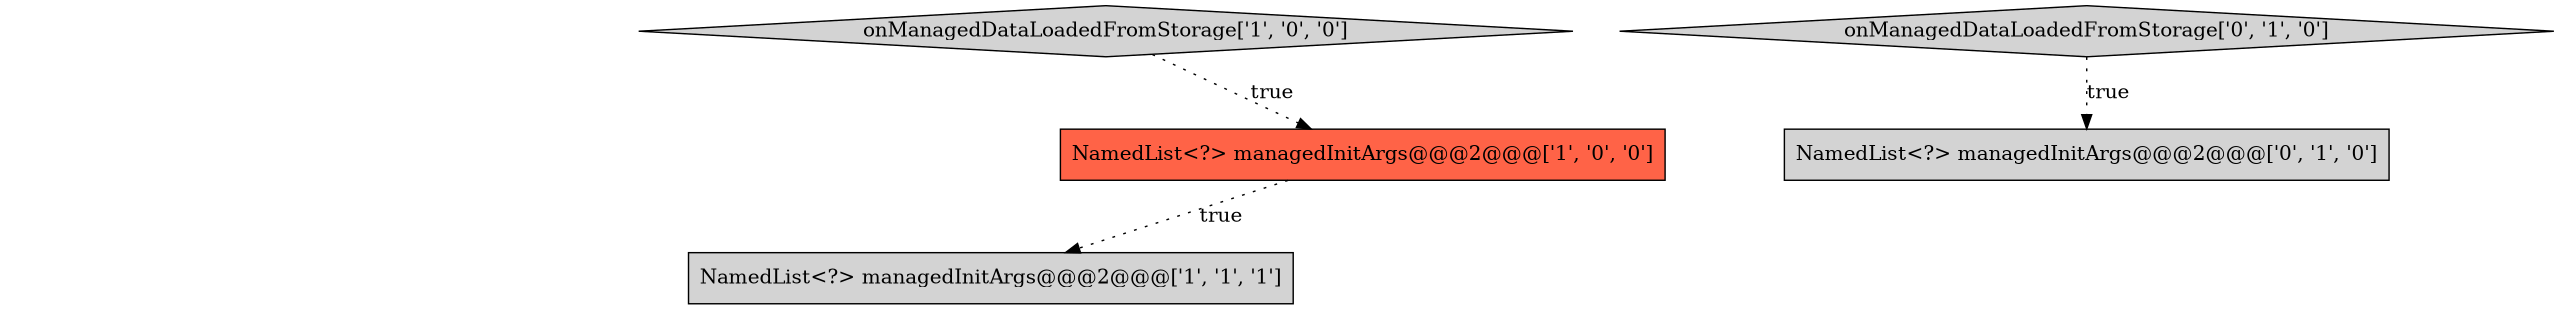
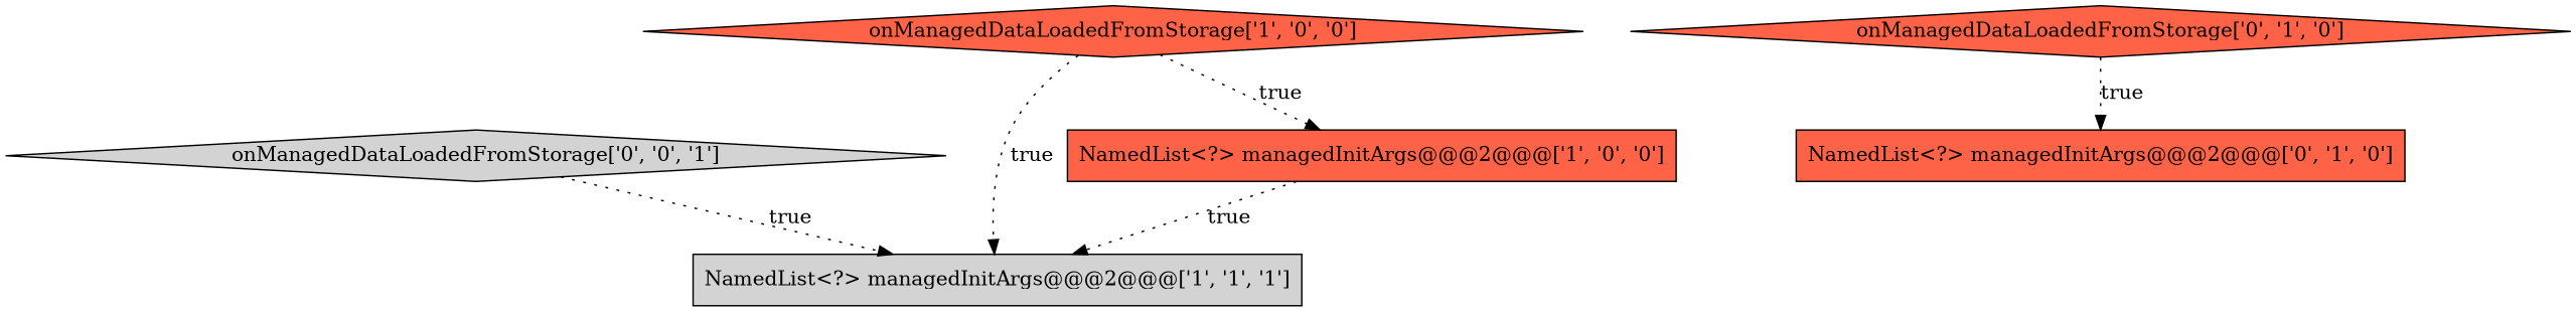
  digraph {
    node [fillcolor=lightgray shape=diamond style=filled]
    edge [style=dotted]
+   n1 [label="onManagedDataLoadedFromStorage['0', '0', '1']"]
    n2 [label="NamedList<?> managedInitArgs@@@2@@@['1', '1', '1']" shape=box]
-   n3 [label="onManagedDataLoadedFromStorage['0', '1', '0']"]
-   n4 [label="NamedList<?> managedInitArgs@@@2@@@['0', '1', '0']" shape=box]
-   n5 [label="onManagedDataLoadedFromStorage['1', '0', '0']"]
+   n3 [fillcolor=tomato label="onManagedDataLoadedFromStorage['0', '1', '0']"]
+   n4 [fillcolor=tomato label="NamedList<?> managedInitArgs@@@2@@@['0', '1', '0']" shape=box]
+   n5 [fillcolor=tomato label="onManagedDataLoadedFromStorage['1', '0', '0']"]
    n6 [fillcolor=tomato label="NamedList<?> managedInitArgs@@@2@@@['1', '0', '0']" shape=box]
+   n1 -> n2 [label=true]
    n3 -> n4 [label=true]
+   n5 -> n2 [label=true]
    n5 -> n6 [label=true]
    n6 -> n2 [label=true]
  }
